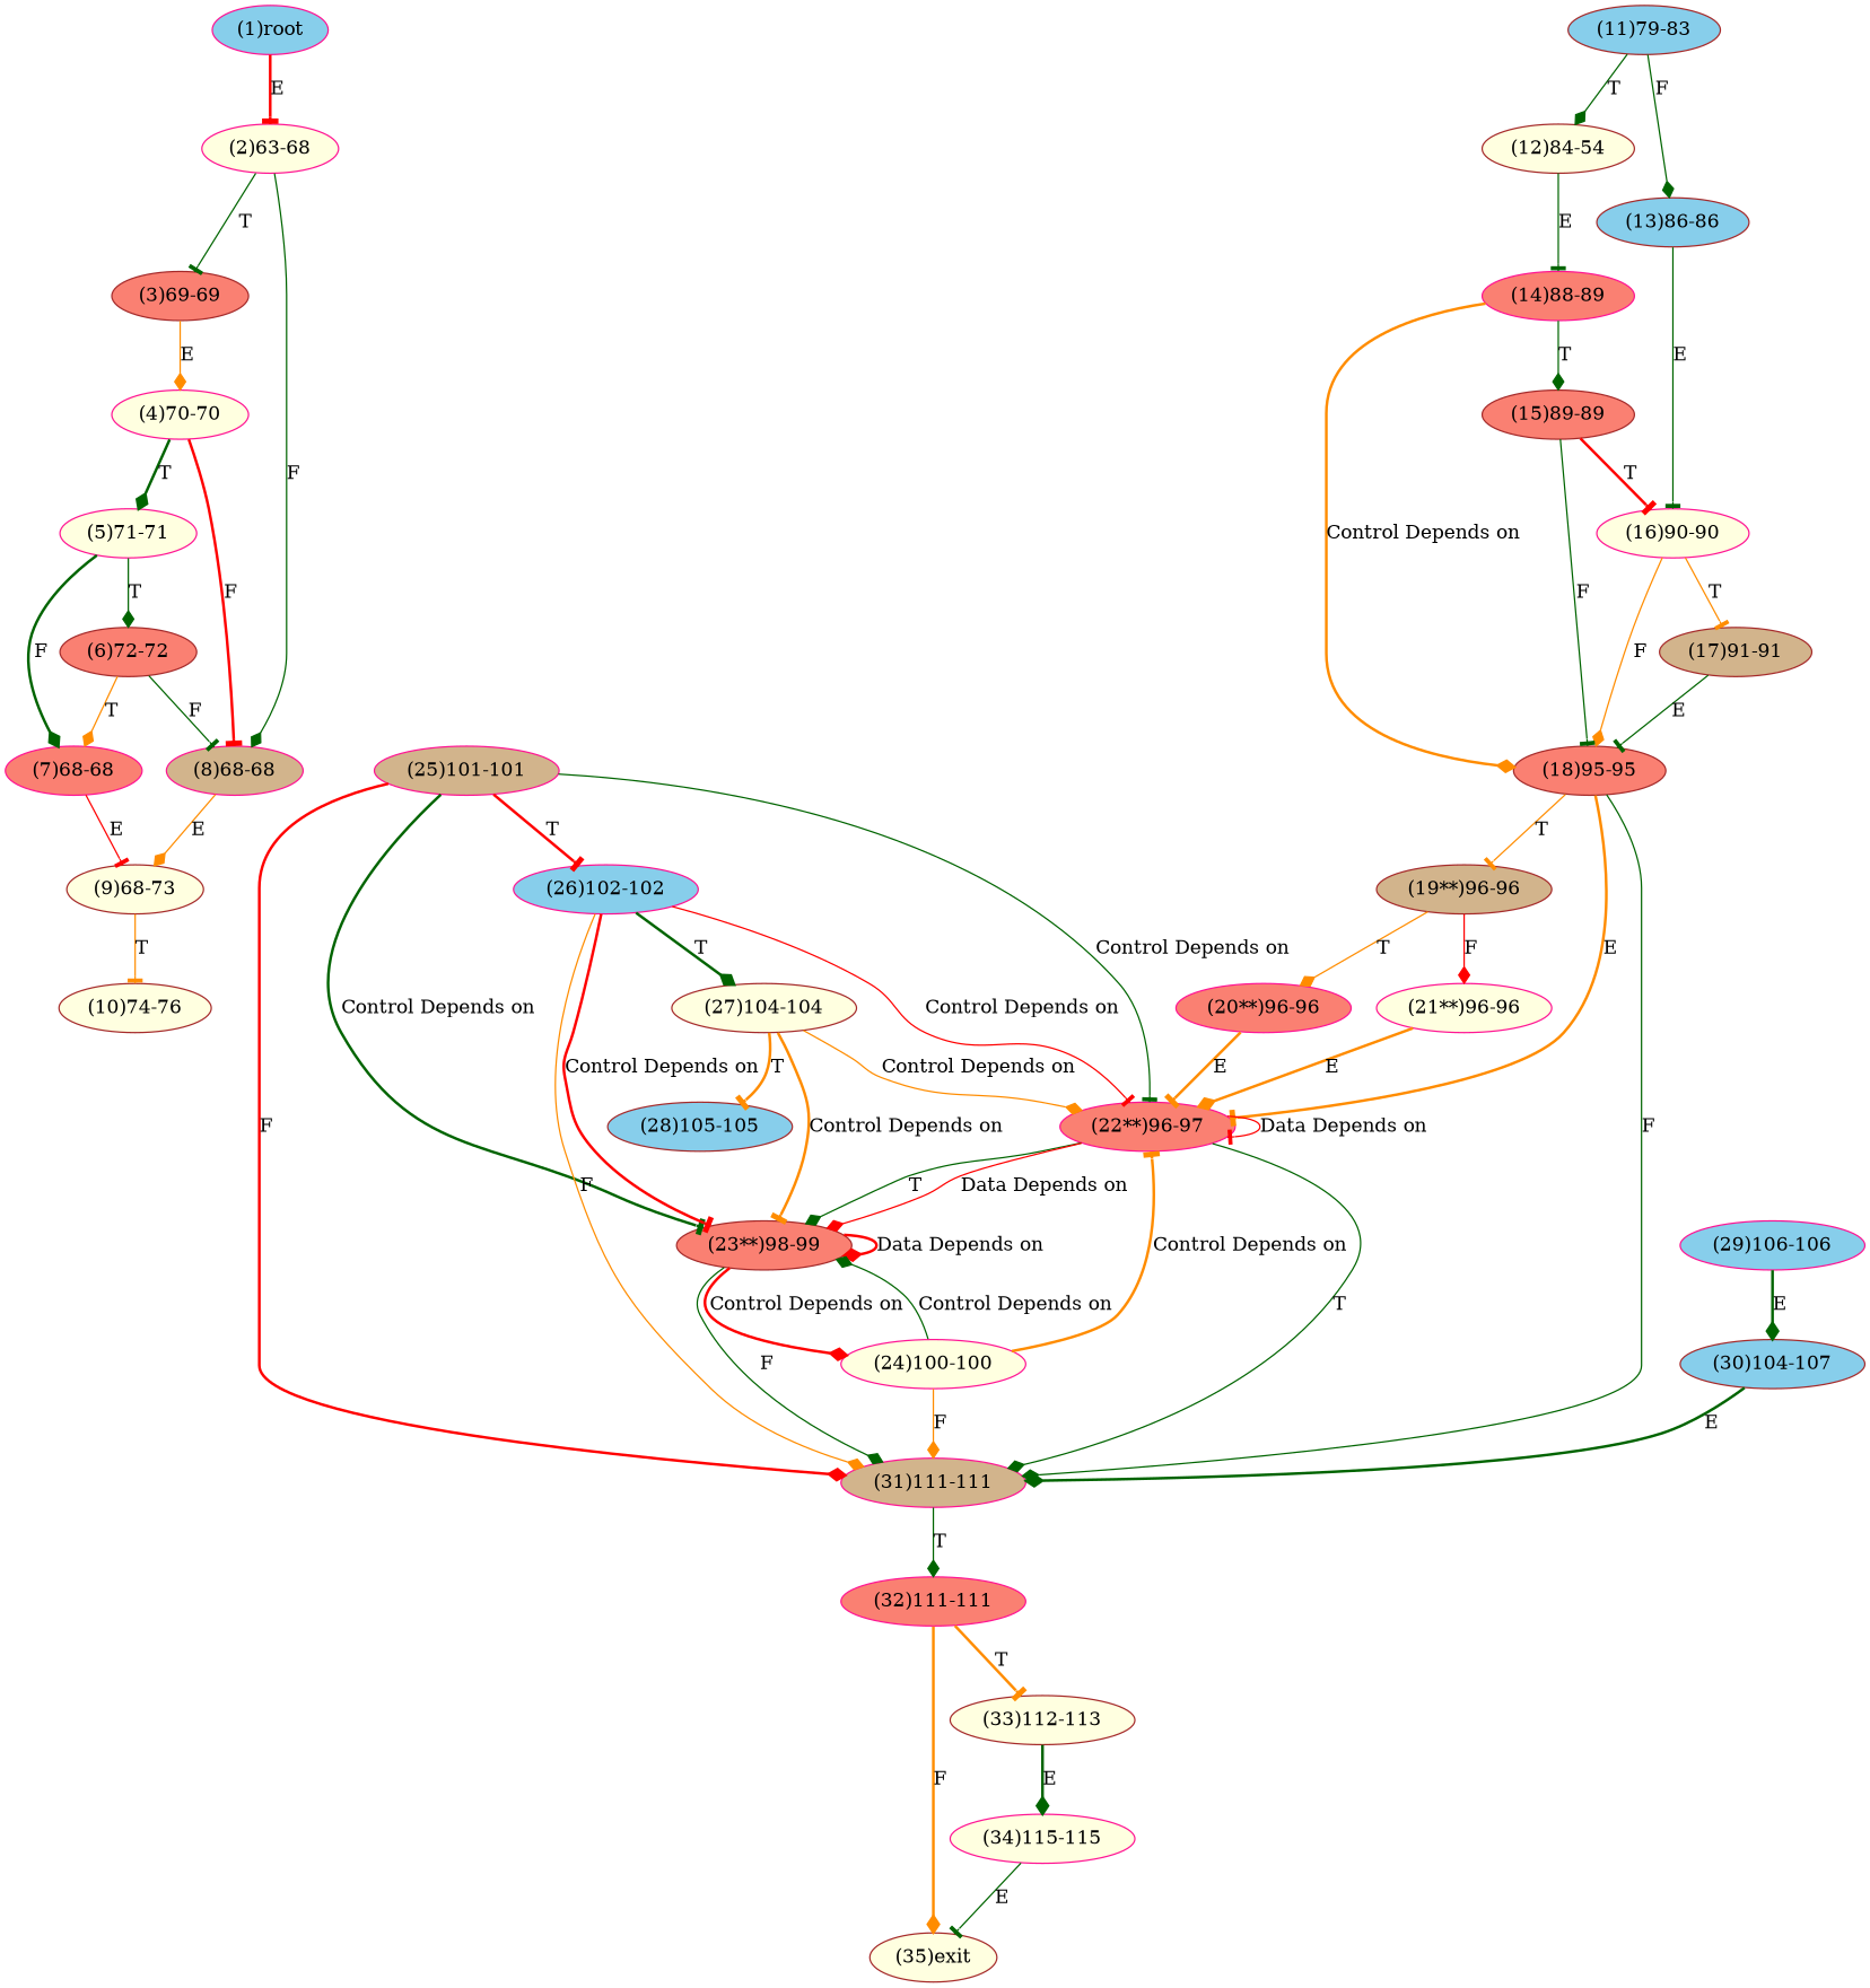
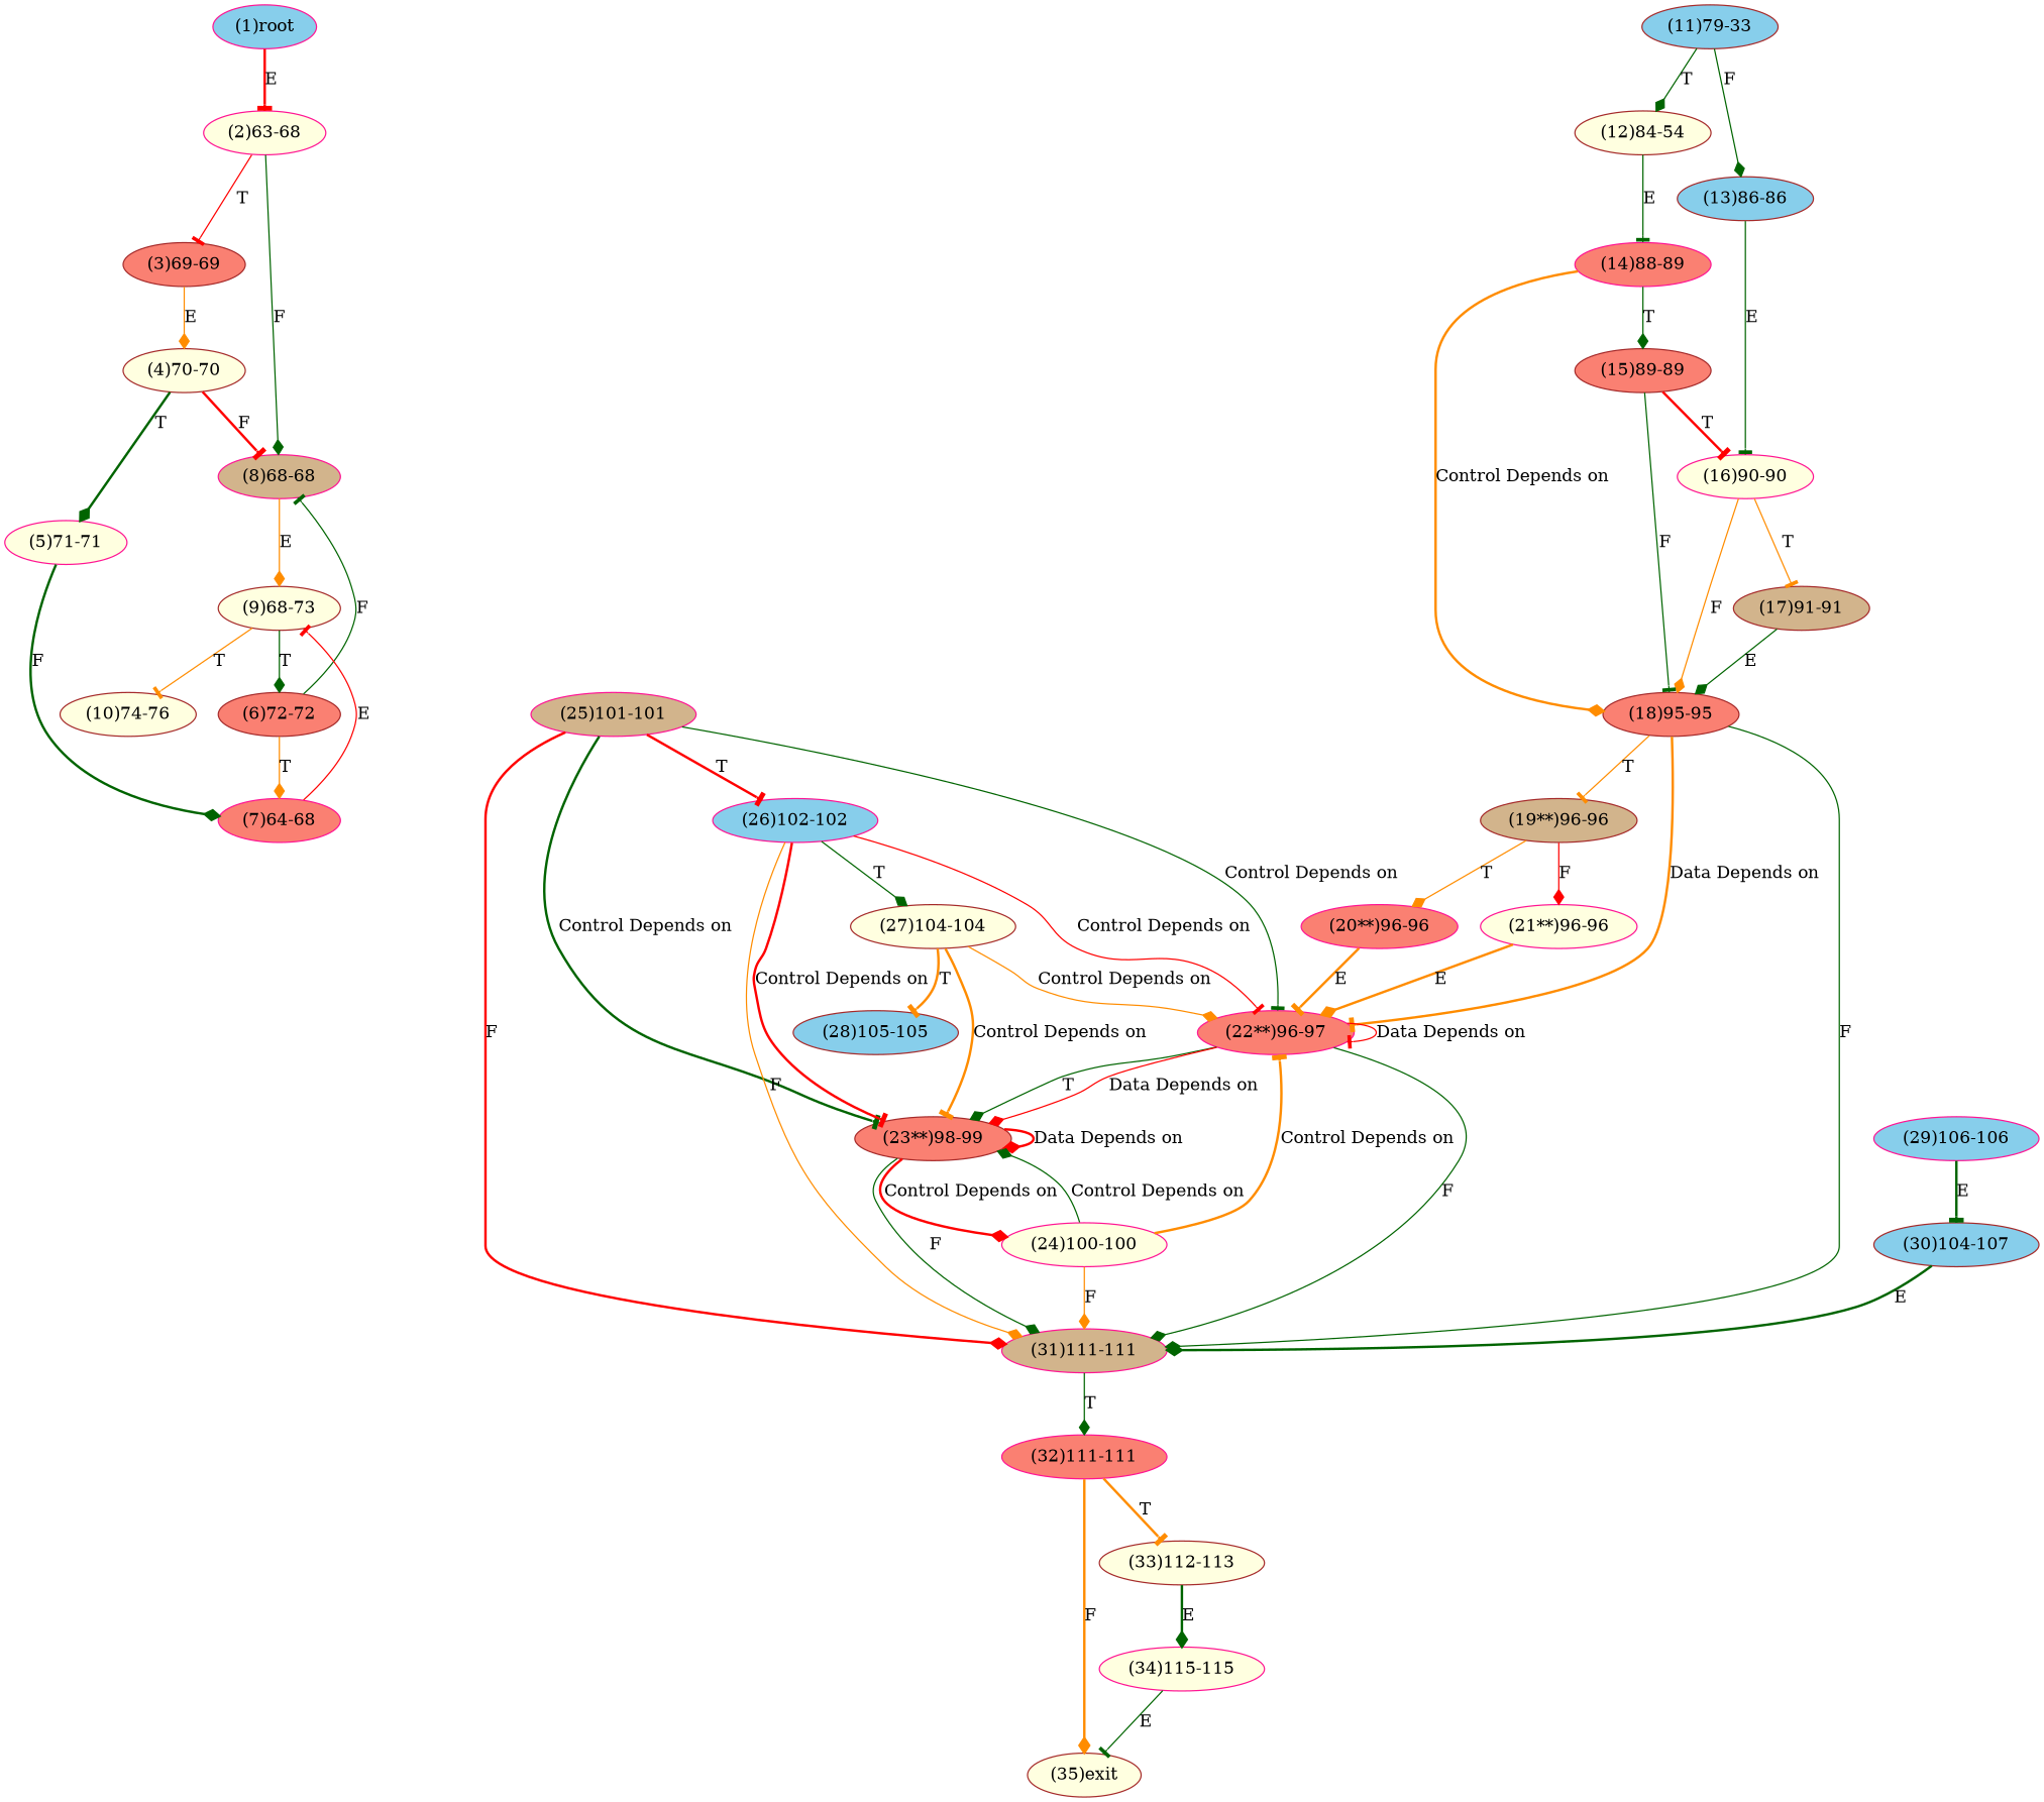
  digraph {
    node [color=deeppink fillcolor=lightyellow style=filled]
    edge [arrowhead=diamond color=darkgreen style=solid]
    n1 [fillcolor=skyblue label="(1)root"]
    n2 [label="(2)63-68"]
    n3 [color=brown fillcolor=salmon label="(3)69-69"]
    n4 [fillcolor=tan label="(8)68-68"]
-   n5 [label="(4)70-70"]
+   n5 [color=brown label="(4)70-70"]
    n6 [color=brown label="(9)68-73"]
    n7 [label="(5)71-71"]
    n8 [color=brown fillcolor=salmon label="(6)72-72"]
-   n9 [fillcolor=salmon label="(7)68-68"]
+   n9 [fillcolor=salmon label="(7)64-68"]
    n10 [color=brown label="(10)74-76"]
-   n11 [color=brown fillcolor=skyblue label="(11)79-83"]
+   n11 [color=brown fillcolor=skyblue label="(11)79-33"]
    n12 [color=brown label="(12)84-54"]
    n13 [color=brown fillcolor=skyblue label="(13)86-86"]
    n14 [fillcolor=salmon label="(14)88-89"]
    n15 [label="(16)90-90"]
    n16 [color=brown fillcolor=salmon label="(15)89-89"]
    n17 [color=brown fillcolor=salmon label="(18)95-95"]
    n18 [color=brown fillcolor=tan label="(19**)96-96"]
    n19 [fillcolor=salmon label="(22**)96-97"]
    n20 [fillcolor=tan label="(31)111-111"]
    n21 [color=brown fillcolor=tan label="(17)91-91"]
    n22 [label="(21**)96-96"]
    n23 [fillcolor=salmon label="(20**)96-96"]
    n24 [color=brown fillcolor=salmon label="(23**)98-99"]
    n25 [fillcolor=salmon label="(32)111-111"]
    n26 [label="(24)100-100"]
    n27 [fillcolor=tan label="(25)101-101"]
    n28 [fillcolor=skyblue label="(26)102-102"]
    n29 [color=brown label="(27)104-104"]
    n30 [color=brown fillcolor=skyblue label="(28)105-105"]
    n31 [fillcolor=skyblue label="(29)106-106"]
    n32 [color=brown fillcolor=skyblue label="(30)104-107"]
    n33 [label="(34)115-115"]
    n34 [color=brown label="(35)exit"]
    n35 [color=brown label="(33)112-113"]
    n1 -> n2 [arrowhead=tee color=red label=E style=bold]
-   n2 -> n3 [arrowhead=tee label=T]
+   n2 -> n3 [arrowhead=tee color=red label=T]
    n2 -> n4 [label=F]
    n3 -> n5 [color=darkorange label=E]
    n4 -> n6 [color=darkorange label=E]
    n5 -> n4 [arrowhead=tee color=red label=F style=bold]
    n5 -> n7 [label=T style=bold]
    n6 -> n10 [arrowhead=tee color=darkorange label=T]
-   n7 -> n8 [label=T]
+   n6 -> n8 [label=T]
    n7 -> n9 [label=F style=bold]
    n8 -> n4 [arrowhead=tee label=F]
    n8 -> n9 [color=darkorange label=T]
    n9 -> n6 [arrowhead=tee color=red label=E]
    n11 -> n12 [label=T]
    n11 -> n13 [label=F]
    n12 -> n14 [arrowhead=tee label=E]
    n13 -> n15 [arrowhead=tee label=E]
    n14 -> n16 [label=T]
    n14 -> n17 [color=darkorange label="Control Depends on" style=bold]
    n15 -> n17 [color=darkorange label=F]
    n15 -> n21 [arrowhead=tee color=darkorange label=T]
    n16 -> n15 [arrowhead=tee color=red label=T style=bold]
    n16 -> n17 [arrowhead=tee label=F]
    n17 -> n18 [arrowhead=tee color=darkorange label=T]
-   n17 -> n19 [arrowhead=tee color=darkorange label=E style=bold]
+   n17 -> n19 [arrowhead=tee color=darkorange label="Data Depends on" style=bold]
    n17 -> n20 [label=F]
    n18 -> n22 [color=red label=F]
    n18 -> n23 [color=darkorange label=T]
    n19 -> n19 [arrowhead=tee color=red label="Data Depends on"]
-   n19 -> n20 [label=T]
+   n19 -> n20 [label=F]
    n19 -> n24 [label=T]
    n19 -> n24 [color=red label="Data Depends on"]
    n20 -> n25 [label=T]
-   n21 -> n17 [arrowhead=tee label=E]
+   n21 -> n17 [label=E]
    n22 -> n19 [color=darkorange label=E style=bold]
    n23 -> n19 [arrowhead=tee color=darkorange label=E style=bold]
    n24 -> n20 [label=F]
    n24 -> n24 [color=red label="Data Depends on" style=bold]
    n24 -> n26 [color=red label="Control Depends on" style=bold]
    n25 -> n34 [color=darkorange label=F style=bold]
    n25 -> n35 [arrowhead=tee color=darkorange label=T style=bold]
    n26 -> n19 [arrowhead=tee color=darkorange label="Control Depends on" style=bold]
    n26 -> n20 [color=darkorange label=F]
    n26 -> n24 [label="Control Depends on"]
    n27 -> n19 [arrowhead=tee label="Control Depends on"]
    n27 -> n20 [color=red label=F style=bold]
    n27 -> n24 [arrowhead=tee label="Control Depends on" style=bold]
    n27 -> n28 [arrowhead=tee color=red label=T style=bold]
    n28 -> n19 [arrowhead=tee color=red label="Control Depends on"]
    n28 -> n20 [color=darkorange label=F]
    n28 -> n24 [arrowhead=tee color=red label="Control Depends on" style=bold]
-   n28 -> n29 [label=T style=bold]
+   n28 -> n29 [label=T]
    n29 -> n19 [color=darkorange label="Control Depends on"]
    n29 -> n24 [arrowhead=tee color=darkorange label="Control Depends on" style=bold]
    n29 -> n30 [arrowhead=tee color=darkorange label=T style=bold]
-   n31 -> n32 [label=E style=bold]
+   n31 -> n32 [arrowhead=tee label=E style=bold]
    n32 -> n20 [label=E style=bold]
    n33 -> n34 [arrowhead=tee label=E]
    n35 -> n33 [label=E style=bold]
  }
